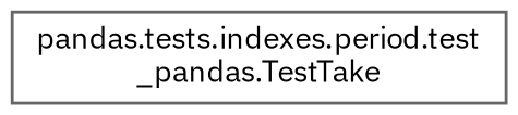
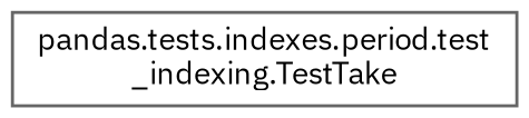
  digraph {
    rankdir=LR
    fontname="IBM Plex Sans"
-   n1 [color=grey40 fillcolor=white fontname="IBM Plex Sans" fontsize=10 height=0.2 label="pandas.tests.indexes.period.test\l_pandas.TestTake" shape=box style=filled width=0.4]
+   n1 [color=grey40 fillcolor=white fontname="IBM Plex Sans" fontsize=10 height=0.2 label="pandas.tests.indexes.period.test\l_indexing.TestTake" shape=box style=filled width=0.4]
  }
